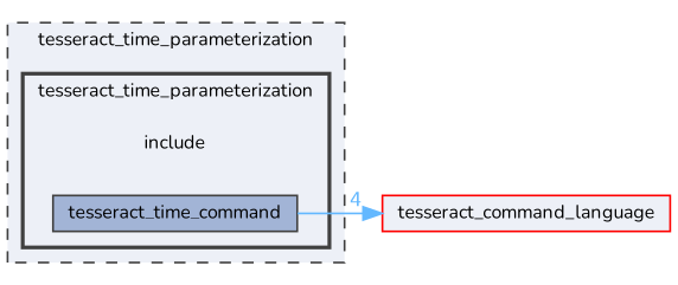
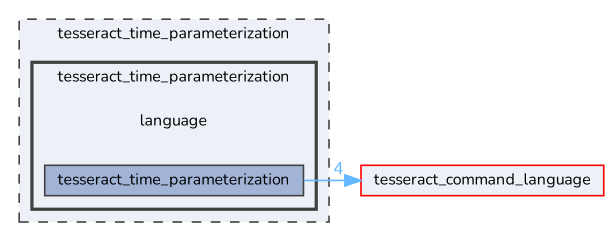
  digraph {
    compound=true
    rankdir=LR
    fontname=Nunito
    node [fontname=Nunito fontsize=10 shape=box style=filled]
-   n1 [height=0.2 label=include shape=plaintext width=0.4 style=""]
-   n2 [color=grey25 fillcolor="#a2b4d6" height=0.2 label=tesseract_time_command width=0.4]
+   n1 [height=0.2 label=language shape=plaintext width=0.4 style=""]
+   n2 [color=grey25 fillcolor="#a2b4d6" height=0.2 label=tesseract_time_parameterization width=0.4]
    n3 [color=red fillcolor="#edf0f7" height=0.2 label=tesseract_command_language width=0.4]
    subgraph cluster_1 {
      bgcolor="#edf0f7"
      fontsize=10
      label=tesseract_time_parameterization
      pencolor=grey25
      style="filled,dashed"
      subgraph cluster_2 {
        bgcolor="#edf0f7"
        fontsize=10
        pencolor=grey25
        style="filled,bold"
        n1
        n2
      }
    }
    n2 -> n3 [color=steelblue1 fontcolor=steelblue1 fontname=Nunito fontsize=10 headlabel=4 labeldistance=1.5 labelfontname=Helvetica labelfontsize=10]
  }
